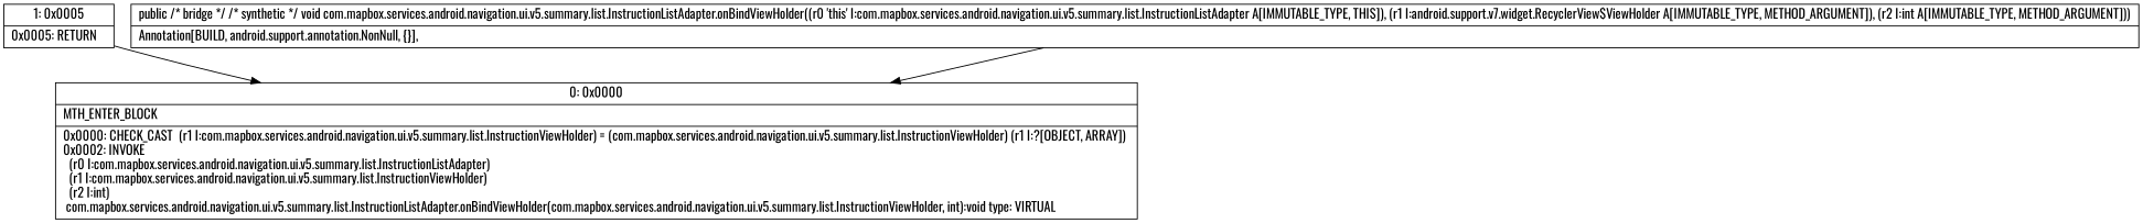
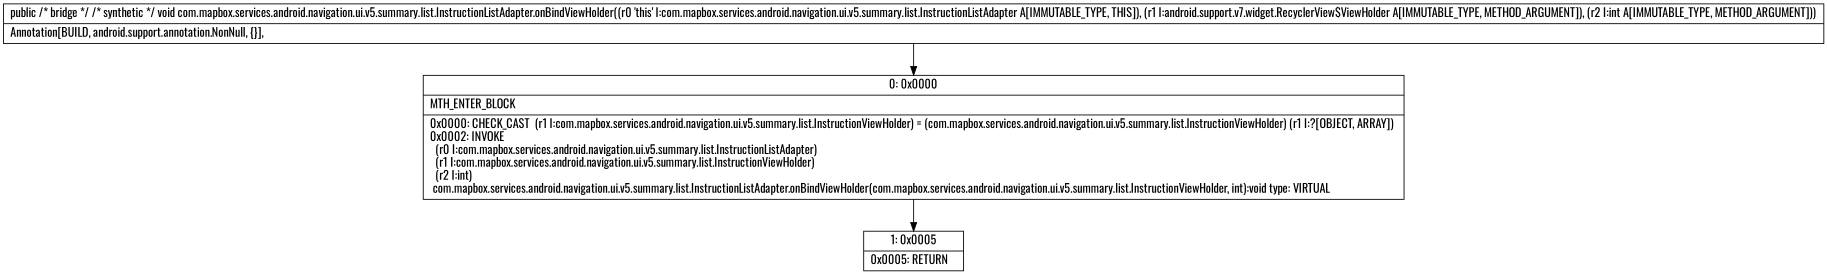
  digraph {
    fontname=Oswald
    node [shape=record fontname=Oswald]
    edge [fontname=Oswald]
    n1 [label="{0\:\ 0x0000|MTH_ENTER_BLOCK\l|0x0000: CHECK_CAST  (r1 I:com.mapbox.services.android.navigation.ui.v5.summary.list.InstructionViewHolder) = (com.mapbox.services.android.navigation.ui.v5.summary.list.InstructionViewHolder) (r1 I:?[OBJECT, ARRAY]) \l0x0002: INVOKE  \l  (r0 I:com.mapbox.services.android.navigation.ui.v5.summary.list.InstructionListAdapter)\l  (r1 I:com.mapbox.services.android.navigation.ui.v5.summary.list.InstructionViewHolder)\l  (r2 I:int)\l com.mapbox.services.android.navigation.ui.v5.summary.list.InstructionListAdapter.onBindViewHolder(com.mapbox.services.android.navigation.ui.v5.summary.list.InstructionViewHolder, int):void type: VIRTUAL \l}"]
    n2 [label="{1\:\ 0x0005|0x0005: RETURN   \l}"]
    n3 [label="{public \/* bridge *\/ \/* synthetic *\/ void com.mapbox.services.android.navigation.ui.v5.summary.list.InstructionListAdapter.onBindViewHolder((r0 'this' I:com.mapbox.services.android.navigation.ui.v5.summary.list.InstructionListAdapter A[IMMUTABLE_TYPE, THIS]), (r1 I:android.support.v7.widget.RecyclerView$ViewHolder A[IMMUTABLE_TYPE, METHOD_ARGUMENT]), (r2 I:int A[IMMUTABLE_TYPE, METHOD_ARGUMENT]))  | Annotation[BUILD, android.support.annotation.NonNull, \{\}], \l}"]
-   n2 -> n1
+   n1 -> n2
    n3 -> n1
  }
